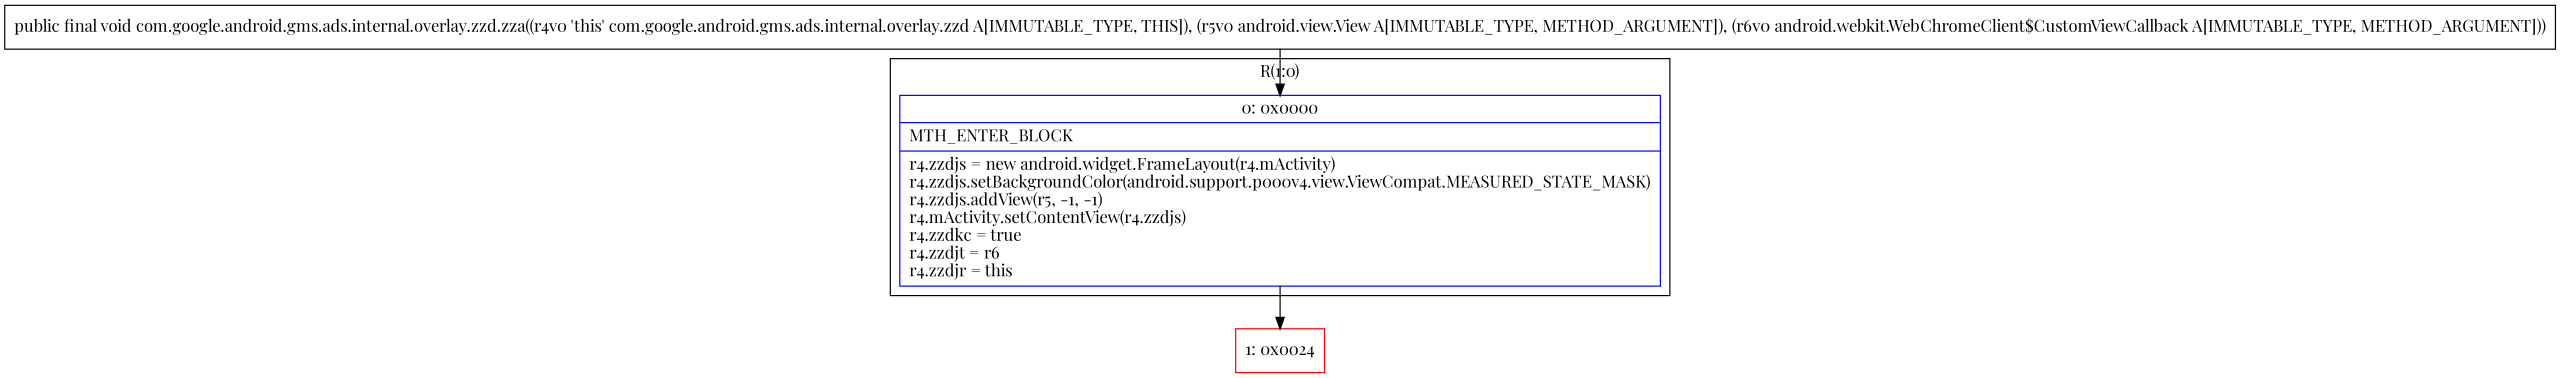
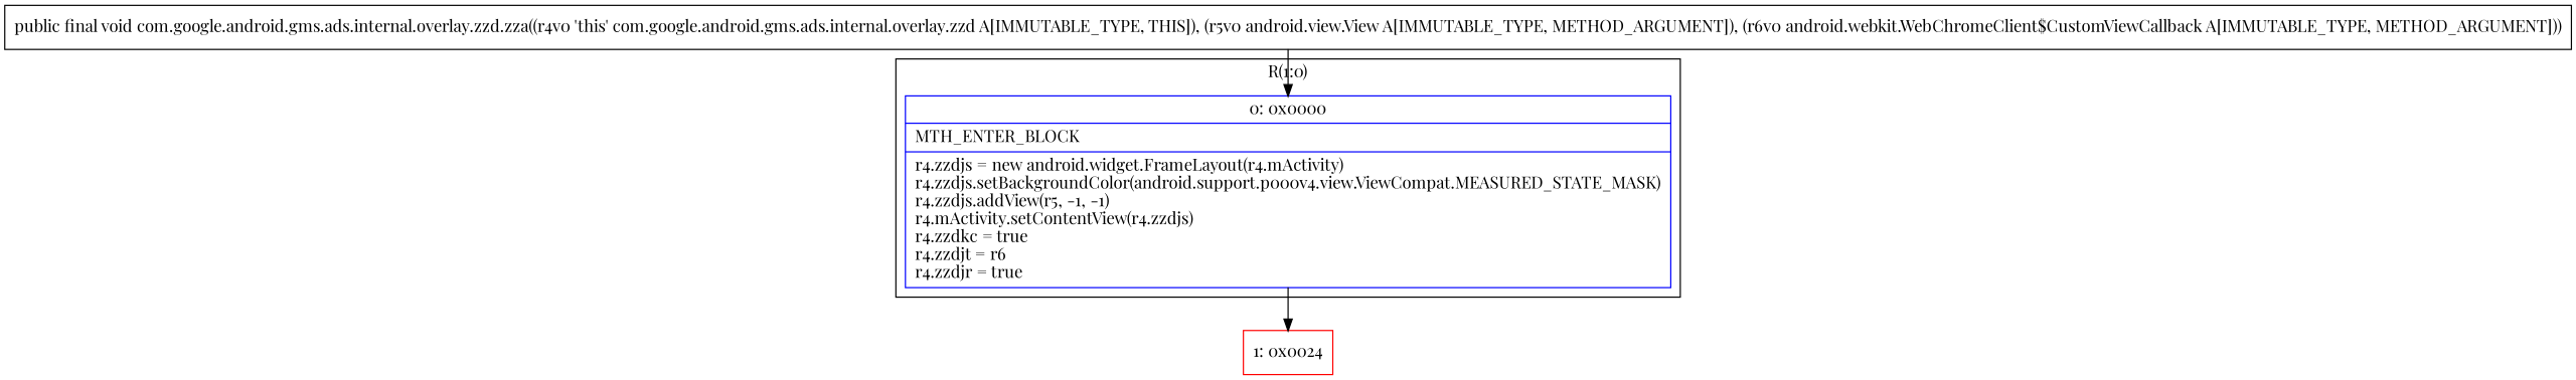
  digraph {
    fontname="Playfair Display"
    node [shape=record fontname="Playfair Display"]
    edge [fontname="Playfair Display"]
-   n1 [color=blue label="{0\:\ 0x0000|MTH_ENTER_BLOCK\l|r4.zzdjs = new android.widget.FrameLayout(r4.mActivity)\lr4.zzdjs.setBackgroundColor(android.support.p000v4.view.ViewCompat.MEASURED_STATE_MASK)\lr4.zzdjs.addView(r5, \-1, \-1)\lr4.mActivity.setContentView(r4.zzdjs)\lr4.zzdkc = true\lr4.zzdjt = r6\lr4.zzdjr = this\l}"]
+   n1 [color=blue label="{0\:\ 0x0000|MTH_ENTER_BLOCK\l|r4.zzdjs = new android.widget.FrameLayout(r4.mActivity)\lr4.zzdjs.setBackgroundColor(android.support.p000v4.view.ViewCompat.MEASURED_STATE_MASK)\lr4.zzdjs.addView(r5, \-1, \-1)\lr4.mActivity.setContentView(r4.zzdjs)\lr4.zzdkc = true\lr4.zzdjt = r6\lr4.zzdjr = true\l}"]
    n2 [color=red label="{1\:\ 0x0024}"]
    n3 [label="{public final void com.google.android.gms.ads.internal.overlay.zzd.zza((r4v0 'this' com.google.android.gms.ads.internal.overlay.zzd A[IMMUTABLE_TYPE, THIS]), (r5v0 android.view.View A[IMMUTABLE_TYPE, METHOD_ARGUMENT]), (r6v0 android.webkit.WebChromeClient$CustomViewCallback A[IMMUTABLE_TYPE, METHOD_ARGUMENT])) }"]
    subgraph cluster_1 {
      label="R(1:0)"
      n1
    }
    n1 -> n2
    n3 -> n1
  }
